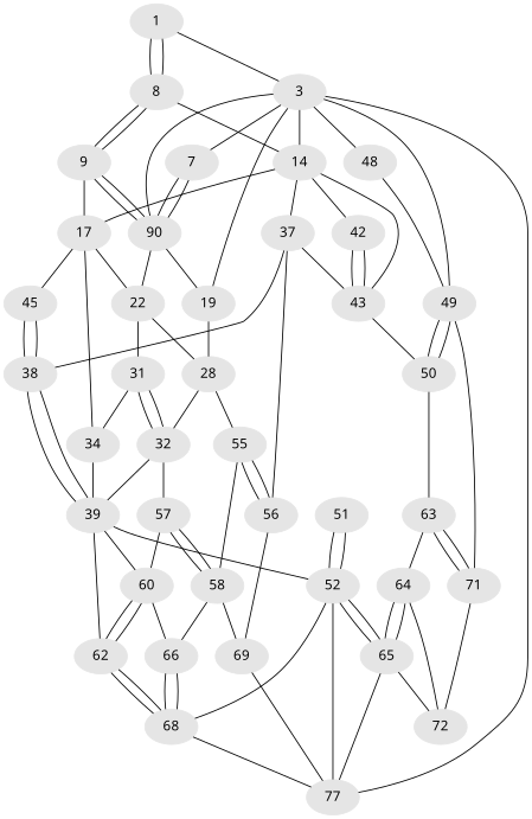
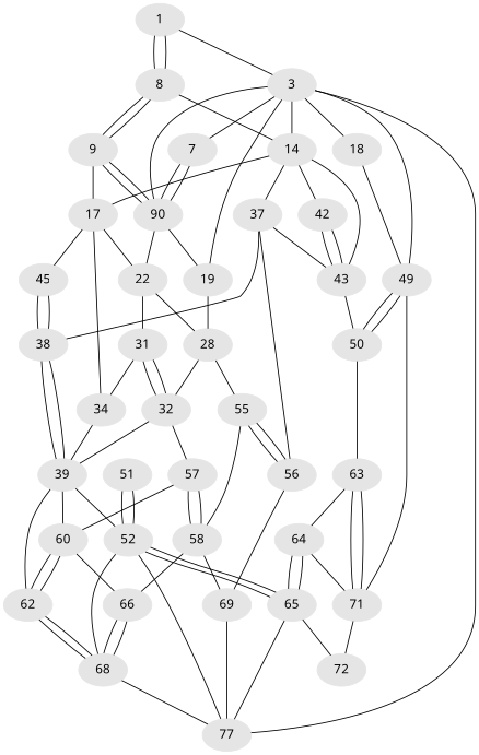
  graph {
    fontname="Noto Sans"
    node [color=gray90 fontname="Noto Sans" style=filled]
    edge [fontname="Noto Sans"]
    1 [super="+2"]
    3 [super="+13+4"]
    8 [super="+12"]
    7
    n5 [label=90 super="+11"]
    14 [super="+41+15"]
    19
-   48
+   48 [label=18]
    49 [super="+70"]
    77 [super="+78"]
    9
    22 [super="+30+23"]
    17 [super="+24+18"]
    37
    42
    43 [super="+44"]
    28 [super="+29"]
    50
    71
    69 [super="+76"]
    56
    n22 [label=45]
    34
    31 [super="+35"]
    38
    39 [super="+54+40"]
    32 [super="+33"]
    55
    57
    58 [super="+59+67"]
    52 [super="+53"]
    60 [super="+61"]
    62
    65 [super="+79"]
    68 [super="+75"]
    66
    63
    51
    72
    64
    1 -- 3
    1 -- 8 [weight=2]
    1 -- 8
    3 -- 7
    3 -- n5
    3 -- 14
    3 -- 19
    3 -- 48 [weight=2]
    3 -- 49
    3 -- 77
    8 -- 14
    8 -- 9
    8 -- 9
    7 -- n5
    7 -- n5
    n5 -- 19
    n5 -- 22
    14 -- 17 [weight=2]
    14 -- 37
    14 -- 42 [weight=2]
    14 -- 43
    19 -- 28
    48 -- 49
    49 -- 50
    49 -- 50
    49 -- 71
    9 -- n5
    9 -- n5
    9 -- 17
    22 -- 28
    22 -- 31 [weight=2]
    17 -- 22
    17 -- n22 [weight=2]
    17 -- 34
    37 -- 43
    37 -- 56 [weight=2]
    37 -- 38
    42 -- 43
    42 -- 43
    43 -- 50
    28 -- 32
    28 -- 55
    50 -- 63
    71 -- 72
    69 -- 77
    56 -- 69
    n22 -- 38
    n22 -- 38
    34 -- 39
    31 -- 34
    31 -- 32
    31 -- 32
    38 -- 39
    38 -- 39
    39 -- 52
    39 -- 60
    39 -- 62
    32 -- 39
    32 -- 57
    55 -- 56
    55 -- 56
    55 -- 58
    57 -- 58
    57 -- 58
    57 -- 60
    58 -- 69 [weight=2]
    58 -- 66
    52 -- 77
    52 -- 65
    52 -- 65
    52 -- 68
    60 -- 62
    60 -- 62
    60 -- 66
    62 -- 68
    62 -- 68
    65 -- 77
    65 -- 72
    68 -- 77
    66 -- 68
    66 -- 68
    63 -- 71
    63 -- 71
    63 -- 64
    51 -- 52
    51 -- 52
    64 -- 65
    64 -- 65
-   64 -- 72
+   64 -- 71
  }
